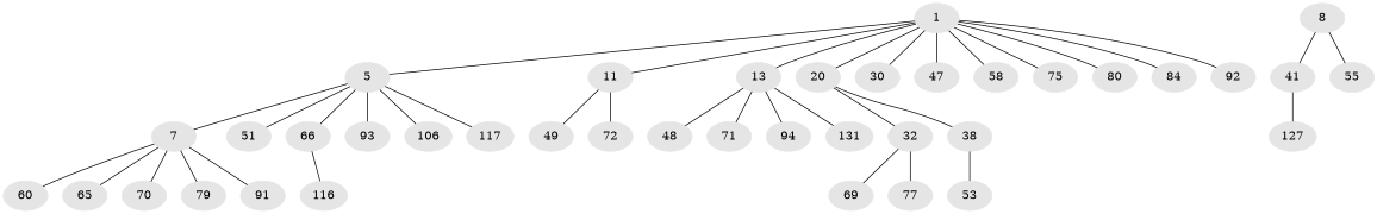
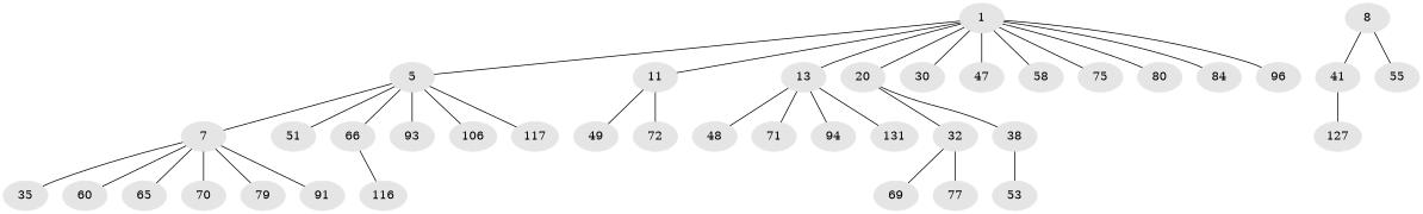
  graph {
    node [color=gray90 style=filled]
    1 [super="+2+3"]
    5 [super="+6+45+52+68+129+18+62"]
    11 [super="+139+12+29"]
    13 [super="+36+28"]
    20 [super="+27"]
    30 [super="+128+34"]
    47
    58 [super="+126"]
    75
    80 [super="+86+83"]
    84
-   96 [super="+133" label=92]
+   96 [super="+133"]
    7 [super="+10+14+37"]
    51
    66 [super="+81+124"]
    93
    106
    117
    8 [super="+16+22+89+15"]
    41
    55 [super="+135"]
    49
    72 [super="+92"]
    48
    71
    94
    131
    32 [super="+103+44"]
    38 [super="+88+50"]
+   35 [super="+132"]
    60
    65 [super="+76"]
    70
    79
    91
    116
    127
    69 [super="+87"]
    77
    53
    1 -- 5
    1 -- 11
    1 -- 13
    1 -- 20
    1 -- 30
    1 -- 47
    1 -- 58
    1 -- 75
    1 -- 80
    1 -- 84
    1 -- 96
    5 -- 7
    5 -- 51
    5 -- 66
    5 -- 93
    5 -- 106
    5 -- 117
    11 -- 49
    11 -- 72
    13 -- 48
    13 -- 71
    13 -- 94
    13 -- 131
    20 -- 32
    20 -- 38
+   7 -- 35
    7 -- 60
    7 -- 65
    7 -- 70
    7 -- 79
    7 -- 91
    66 -- 116
    8 -- 41
    8 -- 55
    41 -- 127
    32 -- 69
    32 -- 77
    38 -- 53
  }
